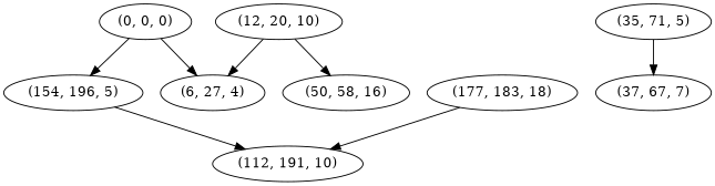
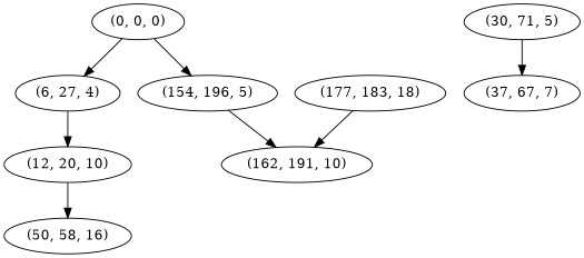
  digraph {
    "(0, 0, 0)"
    "(6, 27, 4)"
    n3 [label="(154, 196, 5)"]
    "(12, 20, 10)"
-   "(35, 71, 5)"
+   "(35, 71, 5)" [label="(30, 71, 5)"]
    "(37, 67, 7)"
-   "(162, 191, 10)" [label="(112, 191, 10)"]
+   "(162, 191, 10)"
    "(50, 58, 16)"
    "(177, 183, 18)"
    "(0, 0, 0)" -> "(6, 27, 4)"
    "(0, 0, 0)" -> n3
-   "(12, 20, 10)" -> "(6, 27, 4)"
+   "(6, 27, 4)" -> "(12, 20, 10)"
    n3 -> "(162, 191, 10)"
    "(12, 20, 10)" -> "(50, 58, 16)"
    "(35, 71, 5)" -> "(37, 67, 7)"
    "(177, 183, 18)" -> "(162, 191, 10)"
  }
